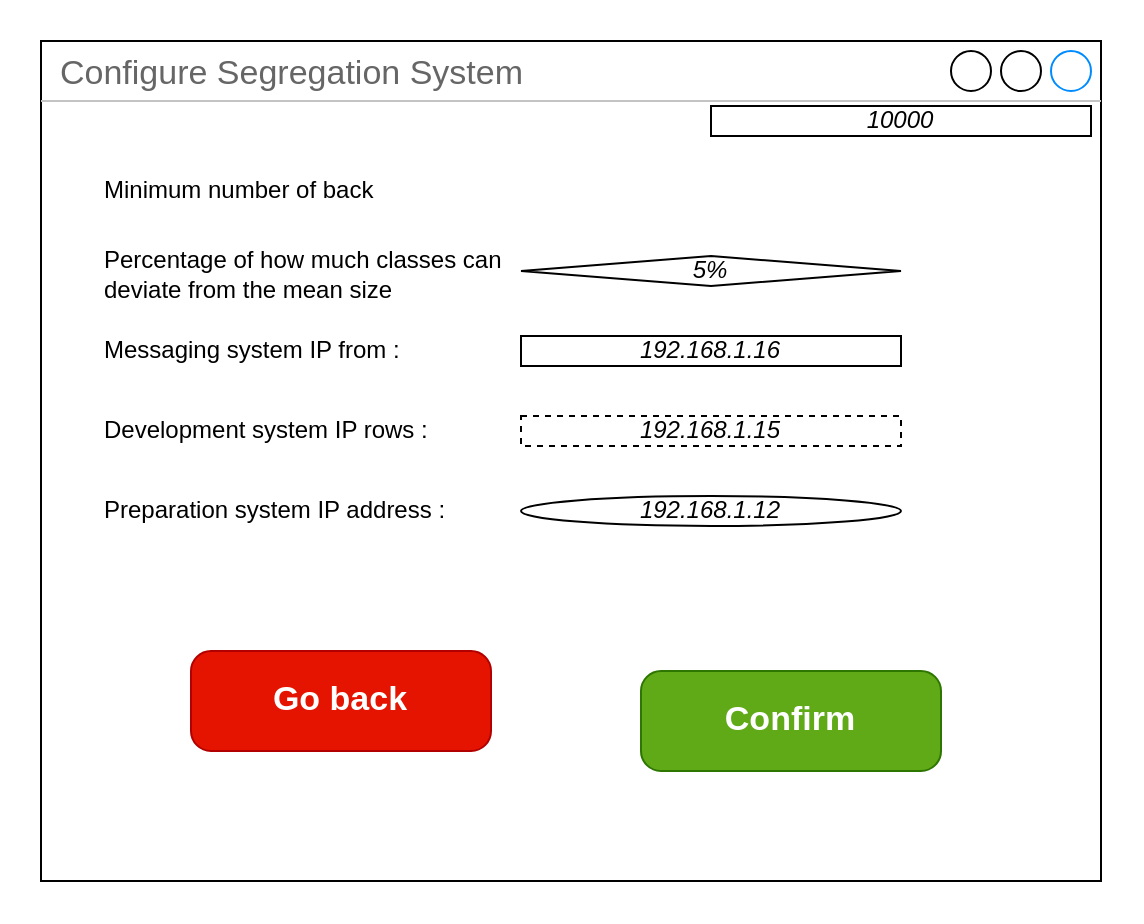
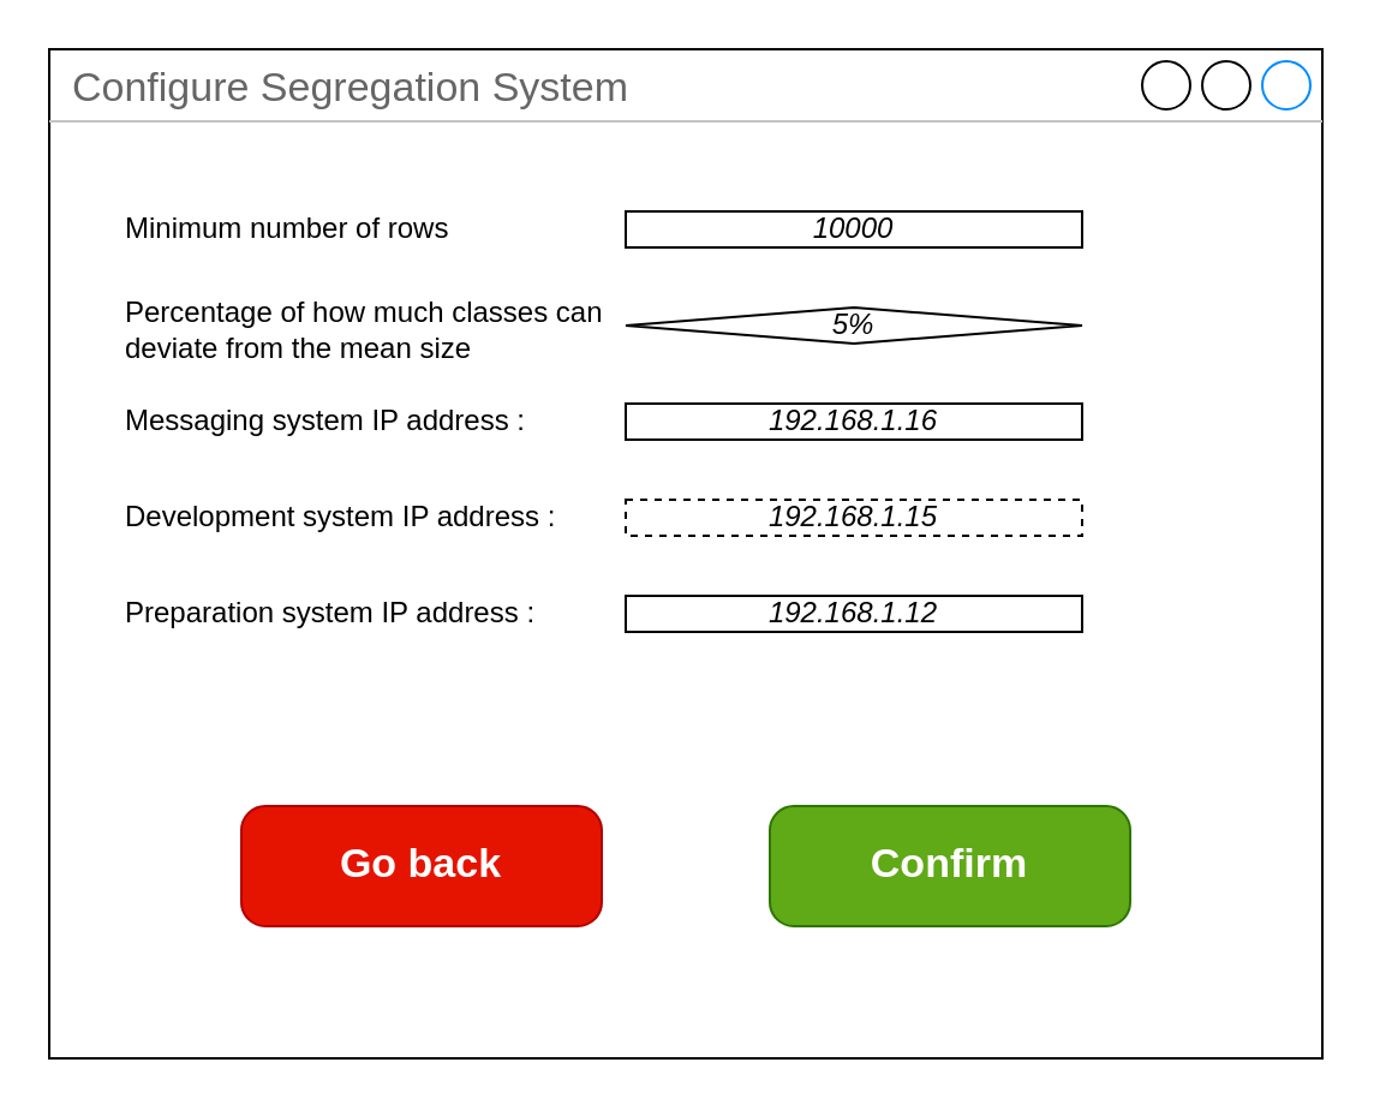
  <mxCell id="0" />
  <mxCell id="1" parent="0" />
  <mxCell id="2" value="Configure Segregation System" style="strokeWidth=1;shadow=0;dashed=0;align=center;html=1;shape=mxgraph.mockup.containers.window;align=left;verticalAlign=top;spacingLeft=8;strokeColor2=#008cff;strokeColor3=#c4c4c4;fontColor=#666666;mainText=;fontSize=17;labelBackgroundColor=none;whiteSpace=wrap;" parent="1" vertex="1"><mxGeometry x="20" y="20" width="530" height="420" as="geometry" /></mxCell>
  <mxCell id="3" value="Confirm" style="strokeWidth=1;shadow=0;dashed=0;align=center;html=1;shape=mxgraph.mockup.buttons.button;strokeColor=#2D7600;fontColor=#ffffff;mainText=;buttonStyle=round;fontSize=17;fontStyle=1;fillColor=#60a917;whiteSpace=wrap;" parent="1" vertex="1"><mxGeometry x="320" y="335" width="150" height="50" as="geometry" /></mxCell>
- <mxCell id="4" value="Go back" style="strokeWidth=1;shadow=0;dashed=0;align=center;html=1;shape=mxgraph.mockup.buttons.button;strokeColor=#B20000;mainText=;buttonStyle=round;fontSize=17;fontStyle=1;fillColor=#e51400;whiteSpace=wrap;fontColor=#ffffff;" parent="1" vertex="1"><mxGeometry x="95" y="325" width="150" height="50" as="geometry" /></mxCell>
- <mxCell id="5" value="Minimum number of back" style="text;html=1;strokeColor=none;fillColor=none;align=left;verticalAlign=middle;whiteSpace=wrap;rounded=0;" parent="1" vertex="1"><mxGeometry x="50" y="80" width="210" height="30" as="geometry" /></mxCell>
- <mxCell id="6" value="&lt;i&gt;&lt;font&gt;10000&lt;/font&gt;&lt;/i&gt;" style="rounded=0;whiteSpace=wrap;html=1;fontColor=#000000;" parent="1" vertex="1"><mxGeometry x="355" y="52.5" width="190" height="15" as="geometry" /></mxCell>
+ <mxCell id="4" value="Go back" style="strokeWidth=1;shadow=0;dashed=0;align=center;html=1;shape=mxgraph.mockup.buttons.button;strokeColor=#B20000;mainText=;buttonStyle=round;fontSize=17;fontStyle=1;fillColor=#e51400;whiteSpace=wrap;fontColor=#ffffff;" parent="1" vertex="1"><mxGeometry x="100" y="335" width="150" height="50" as="geometry" /></mxCell>
+ <mxCell id="5" value="Minimum number of rows" style="text;html=1;strokeColor=none;fillColor=none;align=left;verticalAlign=middle;whiteSpace=wrap;rounded=0;" parent="1" vertex="1"><mxGeometry x="50" y="80" width="210" height="30" as="geometry" /></mxCell>
+ <mxCell id="6" value="&lt;i&gt;&lt;font&gt;10000&lt;/font&gt;&lt;/i&gt;" style="rounded=0;whiteSpace=wrap;html=1;fontColor=#000000;" parent="1" vertex="1"><mxGeometry x="260" y="87.5" width="190" height="15" as="geometry" /></mxCell>
  <mxCell id="7" value="&lt;i&gt;&lt;font&gt;5%&lt;/font&gt;&lt;/i&gt;" style="rhombus;whiteSpace=wrap;html=1;fontColor=#000000;" parent="1" vertex="1"><mxGeometry x="260" y="127.5" width="190" height="15" as="geometry" /></mxCell>
- <mxCell id="8" value="Messaging system IP from :" style="text;html=1;strokeColor=none;fillColor=none;align=left;verticalAlign=middle;whiteSpace=wrap;rounded=0;" parent="1" vertex="1"><mxGeometry x="50" y="160" width="210" height="30" as="geometry" /></mxCell>
+ <mxCell id="8" value="Messaging system IP address :" style="text;html=1;strokeColor=none;fillColor=none;align=left;verticalAlign=middle;whiteSpace=wrap;rounded=0;" parent="1" vertex="1"><mxGeometry x="50" y="160" width="210" height="30" as="geometry" /></mxCell>
  <mxCell id="9" value="&lt;i&gt;192.168.1.16&lt;/i&gt;" style="rounded=0;whiteSpace=wrap;html=1;fontColor=#000000;" parent="1" vertex="1"><mxGeometry x="260" y="167.5" width="190" height="15" as="geometry" /></mxCell>
- <mxCell id="10" value="Development system IP rows :" style="text;html=1;strokeColor=none;fillColor=none;align=left;verticalAlign=middle;whiteSpace=wrap;rounded=0;" parent="1" vertex="1"><mxGeometry x="50" y="200" width="210" height="30" as="geometry" /></mxCell>
+ <mxCell id="10" value="Development system IP address :" style="text;html=1;strokeColor=none;fillColor=none;align=left;verticalAlign=middle;whiteSpace=wrap;rounded=0;" parent="1" vertex="1"><mxGeometry x="50" y="200" width="210" height="30" as="geometry" /></mxCell>
  <mxCell id="11" value="&lt;i style=&quot;border-color: var(--border-color);&quot;&gt;&lt;font style=&quot;border-color: var(--border-color);&quot;&gt;192.168.1.15&lt;/font&gt;&lt;/i&gt;" style="rounded=0;whiteSpace=wrap;html=1;fontColor=#000000;dashed=1;" parent="1" vertex="1"><mxGeometry x="260" y="207.5" width="190" height="15" as="geometry" /></mxCell>
  <mxCell id="12" value="Preparation system IP address :" style="text;html=1;strokeColor=none;fillColor=none;align=left;verticalAlign=middle;whiteSpace=wrap;rounded=0;" parent="1" vertex="1"><mxGeometry x="50" y="240" width="210" height="30" as="geometry" /></mxCell>
- <mxCell id="13" value="&lt;i style=&quot;border-color: var(--border-color);&quot;&gt;&lt;font style=&quot;border-color: var(--border-color);&quot;&gt;192.168.1.12&lt;/font&gt;&lt;/i&gt;" style="ellipse;whiteSpace=wrap;html=1;fontColor=#000000;" parent="1" vertex="1"><mxGeometry x="260" y="247.5" width="190" height="15" as="geometry" /></mxCell>
+ <mxCell id="13" value="&lt;i style=&quot;border-color: var(--border-color);&quot;&gt;&lt;font style=&quot;border-color: var(--border-color);&quot;&gt;192.168.1.12&lt;/font&gt;&lt;/i&gt;" style="rounded=0;whiteSpace=wrap;html=1;fontColor=#000000;" parent="1" vertex="1"><mxGeometry x="260" y="247.5" width="190" height="15" as="geometry" /></mxCell>
  <mxCell id="14" value="Percentage of how much classes can&lt;br&gt;deviate from the mean size" style="text;html=1;strokeColor=none;fillColor=none;align=left;verticalAlign=middle;whiteSpace=wrap;rounded=0;" vertex="1" parent="1"><mxGeometry x="50" y="122" width="210" height="30" as="geometry" /></mxCell>
